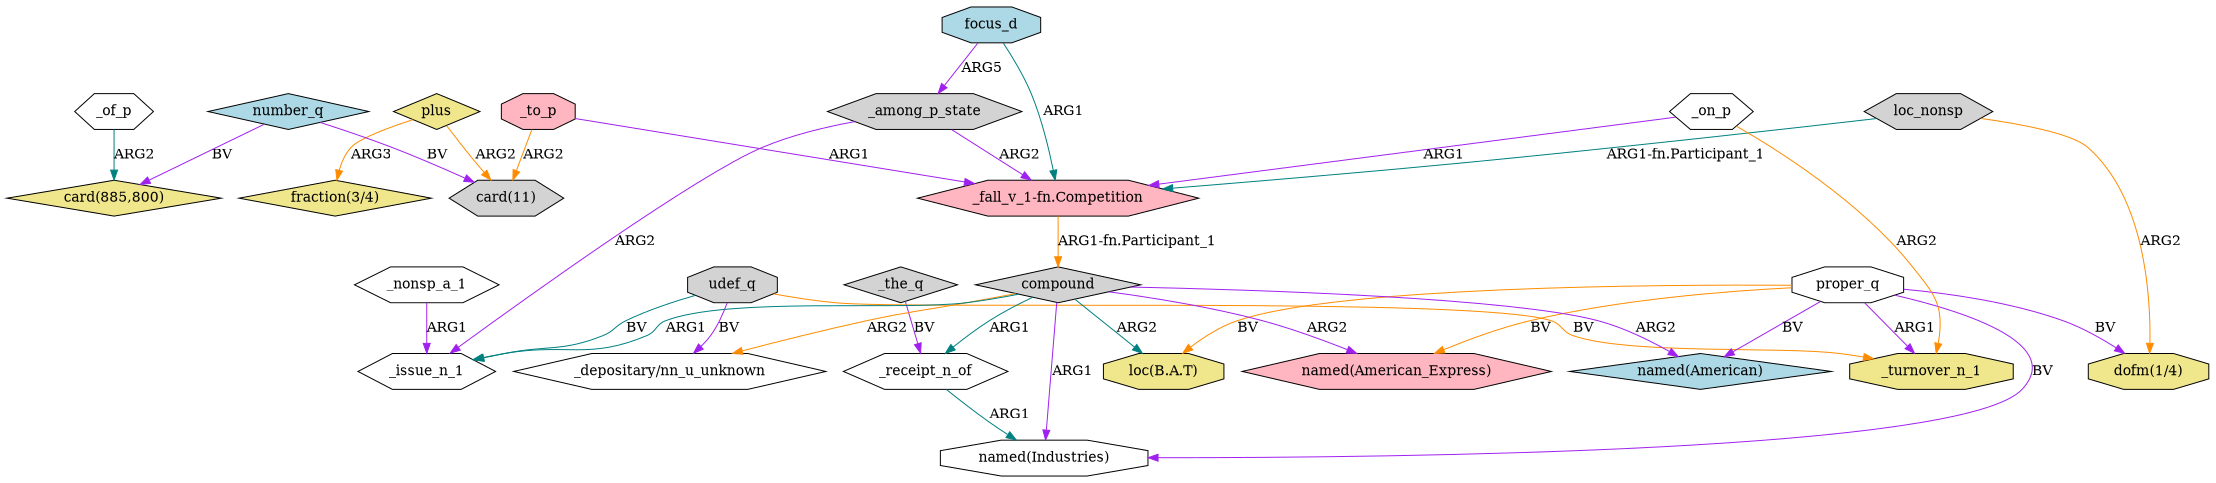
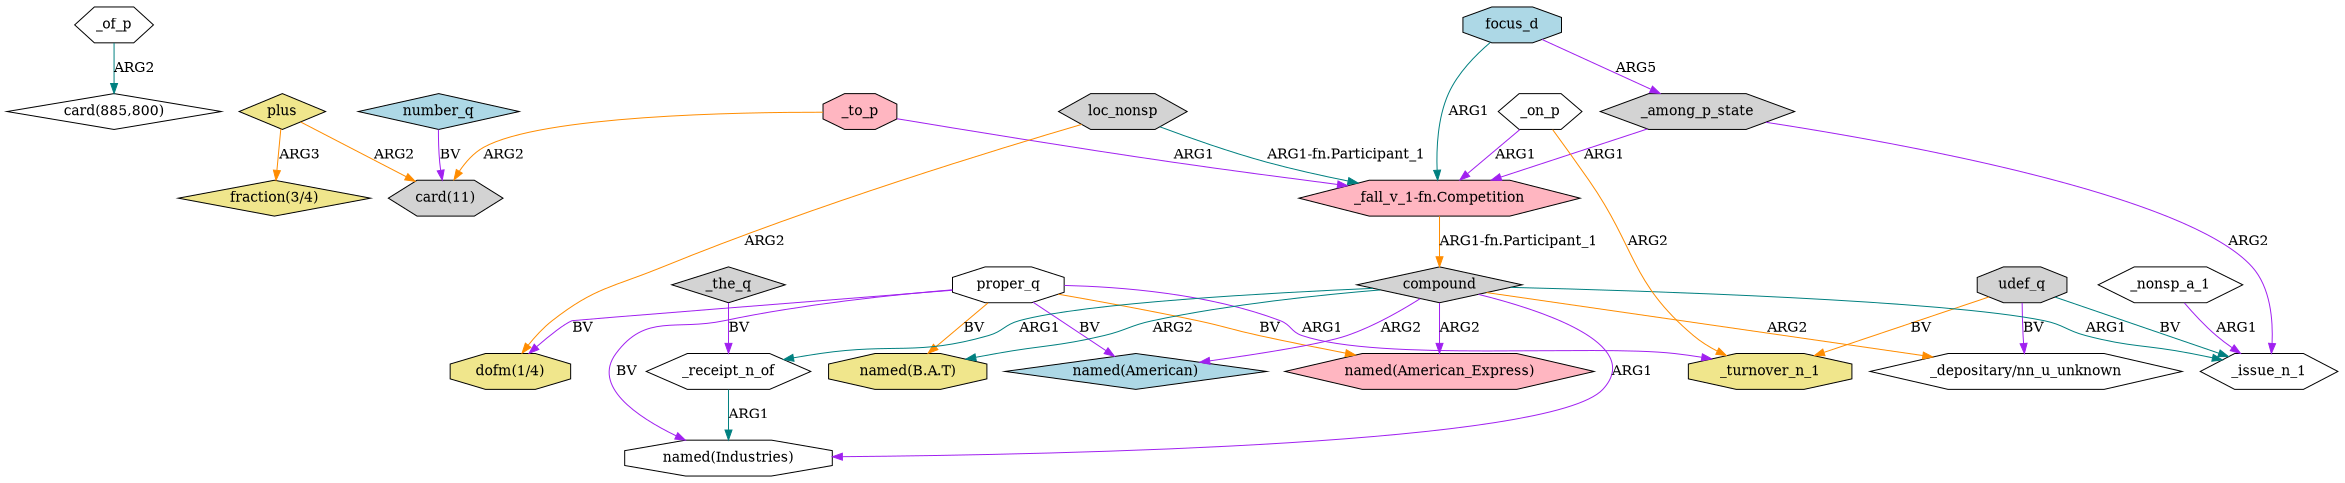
  digraph {
    node [fillcolor=white shape=hexagon style=filled]
    edge [color=purple]
-   "card(885,800)" [fillcolor=khaki shape=diamond]
+   "card(885,800)" [shape=diamond]
    _of_p
    _turnover_n_1 [fillcolor=khaki shape=octagon]
    _the_q [fillcolor=lightgrey shape=diamond]
    _receipt_n_of
    "named(Industries)" [shape=octagon]
    udef_q [fillcolor=lightgrey shape=octagon]
    "_depositary/nn_u_unknown"
    _issue_n_1
    proper_q [shape=octagon]
    "named(American_Express)" [fillcolor=lightpink]
-   "named(B.A.T)" [fillcolor=khaki shape=octagon label="loc(B.A.T)"]
+   "named(B.A.T)" [fillcolor=khaki shape=octagon]
    "dofm(1/4)" [fillcolor=khaki shape=octagon]
    "named(American)" [fillcolor=lightblue shape=diamond]
    _to_p [fillcolor=lightpink shape=octagon]
    "_fall_v_1-fn.Competition" [fillcolor=lightpink]
    "card(11)" [fillcolor=lightgrey]
    compound [fillcolor=lightgrey shape=diamond]
    _among_p_state [fillcolor=lightgrey]
    loc_nonsp [fillcolor=lightgrey]
    _on_p
    plus [fillcolor=khaki shape=diamond]
    "fraction(3/4)" [fillcolor=khaki shape=diamond]
    focus_d [fillcolor=lightblue shape=octagon]
    number_q [fillcolor=lightblue shape=diamond]
    n26 [label=_nonsp_a_1]
    _of_p -> "card(885,800)" [color=teal label=ARG2]
    _the_q -> _receipt_n_of [label=BV]
    _receipt_n_of -> "named(Industries)" [color=teal label=ARG1]
    udef_q -> _turnover_n_1 [color=darkorange label=BV]
    udef_q -> "_depositary/nn_u_unknown" [label=BV]
    udef_q -> _issue_n_1 [color=teal label=BV]
    proper_q -> _turnover_n_1 [label=ARG1]
    proper_q -> "named(Industries)" [label=BV]
    proper_q -> "named(American_Express)" [color=darkorange label=BV]
    proper_q -> "named(B.A.T)" [color=darkorange label=BV]
    proper_q -> "dofm(1/4)" [label=BV]
    proper_q -> "named(American)" [label=BV]
    _to_p -> "_fall_v_1-fn.Competition" [label=ARG1]
    _to_p -> "card(11)" [color=darkorange label=ARG2]
    "_fall_v_1-fn.Competition" -> compound [color=darkorange label="ARG1-fn.Participant_1"]
    compound -> _receipt_n_of [color=teal label=ARG1]
    compound -> "named(Industries)" [label=ARG1]
    compound -> "_depositary/nn_u_unknown" [color=darkorange label=ARG2]
    compound -> _issue_n_1 [color=teal label=ARG1]
    compound -> "named(American_Express)" [label=ARG2]
    compound -> "named(B.A.T)" [color=teal label=ARG2]
    compound -> "named(American)" [label=ARG2]
    _among_p_state -> _issue_n_1 [label=ARG2]
-   _among_p_state -> "_fall_v_1-fn.Competition" [label=ARG2]
+   _among_p_state -> "_fall_v_1-fn.Competition" [label=ARG1]
    loc_nonsp -> "dofm(1/4)" [color=darkorange label=ARG2]
    loc_nonsp -> "_fall_v_1-fn.Competition" [color=teal label="ARG1-fn.Participant_1"]
    _on_p -> _turnover_n_1 [color=darkorange label=ARG2]
    _on_p -> "_fall_v_1-fn.Competition" [label=ARG1]
    plus -> "card(11)" [color=darkorange label=ARG2]
    plus -> "fraction(3/4)" [color=darkorange label=ARG3]
    focus_d -> "_fall_v_1-fn.Competition" [color=teal label=ARG1]
    focus_d -> _among_p_state [label=ARG5]
-   number_q -> "card(885,800)" [label=BV]
    number_q -> "card(11)" [label=BV]
    n26 -> _issue_n_1 [label=ARG1]
  }
